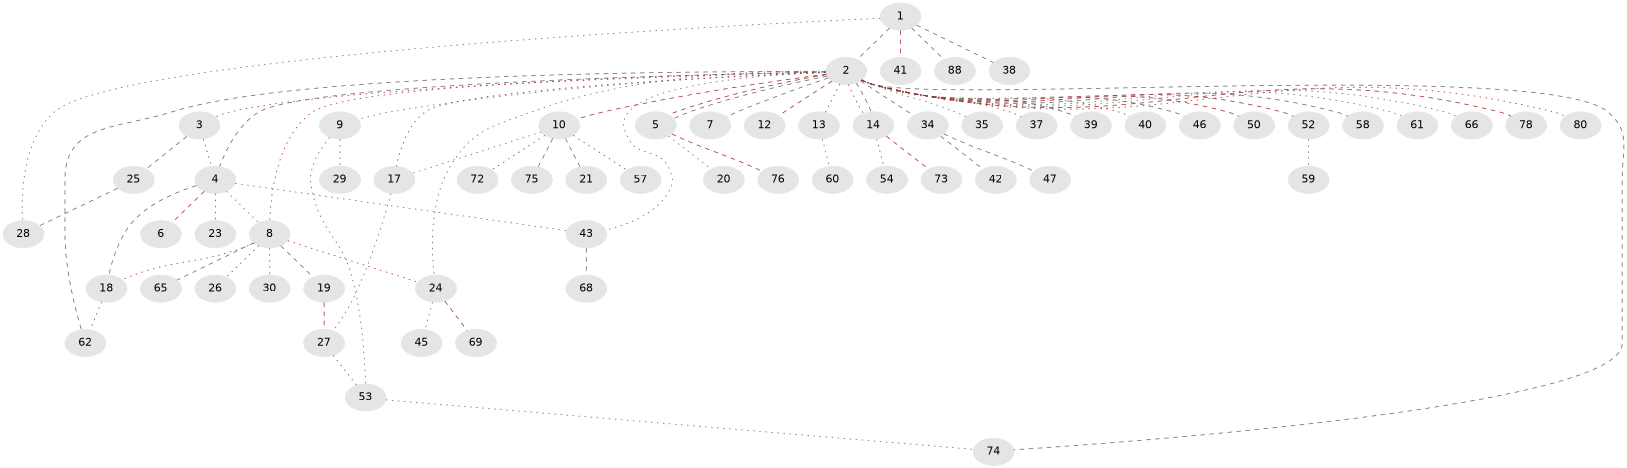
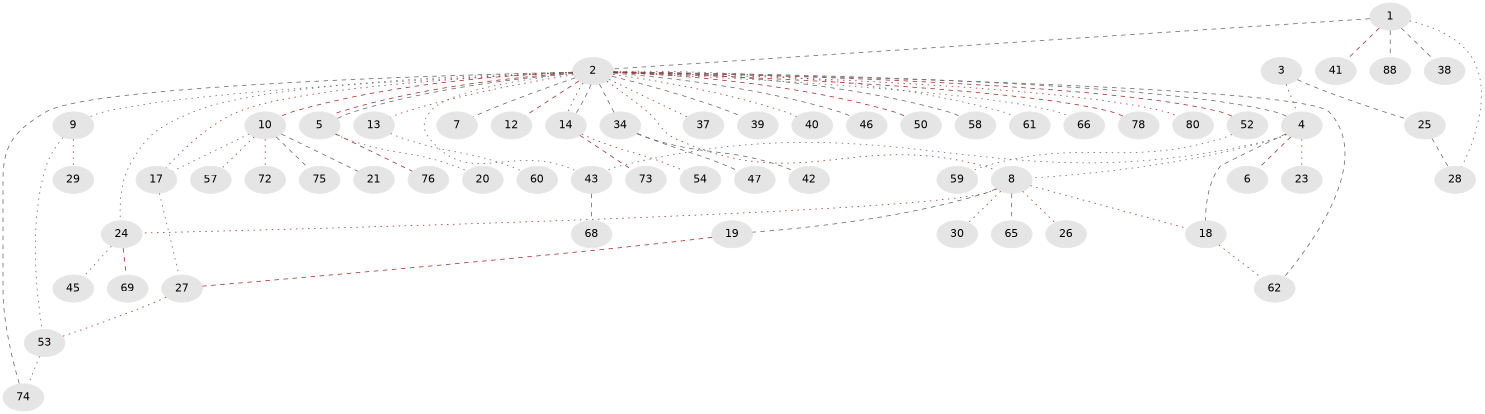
  graph {
    fontname="DejaVu Sans"
    node [color=gray90 fontname="DejaVu Sans" style=filled]
    edge [color=gray40 fontname="DejaVu Sans" style=dotted]
    1 [super="+67"]
    2 [super="+11"]
    28 [super="+56"]
    41
    n5 [label=88]
    38
    3 [super="+33"]
    4 [super="+79"]
    5 [super="+55"]
    7 [super="+36"]
    8 [super="+15"]
    9 [super="+16"]
    10 [super="+44"]
    12
    13 [super="+49"]
    14 [super="+77"]
    17 [super="+70"]
    24 [super="+32"]
    34 [super="+51"]
-   35
    37
    39
    40
    43 [super="+64"]
    46
    50
    52 [super="+82"]
    58
    61
    62
    66
    74
    78
    80
    25
    6
    18 [super="+22"]
    23
    20
    76
    19
    26
    30
    65
    29
    53 [super="+63"]
    21
    57
    72
    75
    60
    54
    73
    27 [super="+31"]
    45
    69 [super="+81"]
    42
    47
    68
    59
    1 -- 2 [style=dashed]
    1 -- 28
    1 -- 41 [color=brown style=dashed]
    1 -- n5 [style=dashed]
    1 -- 38 [style=dashed]
-   2 -- 3 [color=brown]
    2 -- 4 [style=dashed]
    2 -- 5 [color=brown style=dashed weight=2]
    2 -- 5 [style=dashed]
    2 -- 7 [style=dashed]
    2 -- 8 [color=brown]
    2 -- 9
    2 -- 10 [color=brown style=dashed]
    2 -- 12 [color=brown style=dashed]
    2 -- 13 [color=brown]
    2 -- 14 [color=brown weight=2]
    2 -- 14 [style=dashed]
    2 -- 17 [color=brown weight=2]
    2 -- 24
    2 -- 34 [style=dashed]
-   2 -- 35
    2 -- 37 [color=brown]
    2 -- 39 [style=dashed]
    2 -- 40 [color=brown]
    2 -- 43
    2 -- 46 [style=dashed]
    2 -- 50 [color=brown style=dashed]
    2 -- 52 [color=brown style=dashed]
    2 -- 58 [style=dashed]
    2 -- 61
    2 -- 62 [style=dashed]
    2 -- 66
    2 -- 74 [style=dashed]
    2 -- 78 [color=brown style=dashed]
    2 -- 80 [color=brown]
    3 -- 4 [color=brown]
    3 -- 25 [style=dashed]
    4 -- 8
    4 -- 43
    4 -- 6 [color=brown style=dashed]
    4 -- 18 [style=dashed]
    4 -- 23 [color=brown]
    5 -- 20
    5 -- 76 [color=brown style=dashed]
    8 -- 24 [color=brown]
    8 -- 18 [color=brown]
    8 -- 19 [style=dashed]
    8 -- 26 [color=brown]
    8 -- 30 [color=brown]
    8 -- 65 [style=dashed]
    9 -- 29 [color=brown]
    9 -- 53
    10 -- 17
    10 -- 21 [style=dashed]
    10 -- 57 [color=brown]
    10 -- 72 [color=brown]
    10 -- 75 [style=dashed]
    13 -- 60
    14 -- 54 [color=brown]
    14 -- 73 [color=brown style=dashed]
    17 -- 27
    24 -- 45
    24 -- 69 [color=brown style=dashed]
    34 -- 42 [style=dashed]
    34 -- 47 [style=dashed]
    43 -- 68 [style=dashed]
    52 -- 59
    25 -- 28 [style=dashed]
    18 -- 62 [color=brown]
    19 -- 27 [color=brown style=dashed]
    53 -- 74
    27 -- 53 [color=brown]
  }
